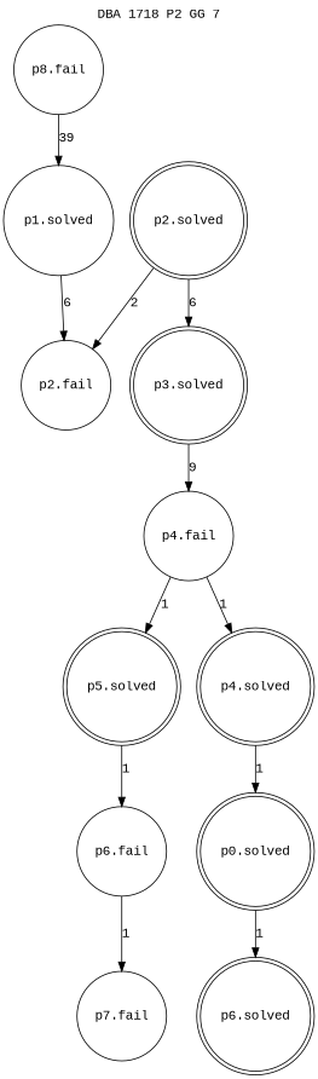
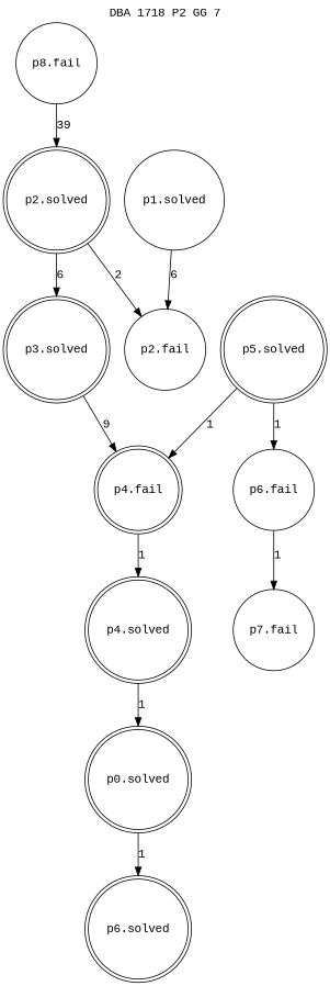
  digraph {
    fontname="Liberation Mono"
    label=" DBA 1718 P2 GG 7 "
    labelloc=tl
    rankdir=TB
    node [fontname="Liberation Mono" shape=circle]
    edge [fontname="Liberation Mono"]
    n1 [label="p8.fail"]
    n2 [label="p1.solved"]
    n3 [label="p2.fail"]
    n4 [label="p2.solved" shape=doublecircle]
    n5 [label="p3.solved" shape=doublecircle]
-   n6 [label="p4.fail"]
+   n6 [label="p4.fail" shape=doublecircle]
    n7 [label="p5.solved" shape=doublecircle]
    n8 [label="p4.solved" shape=doublecircle]
    n9 [label="p6.fail"]
    n10 [label="p0.solved" shape=doublecircle]
    n11 [label="p7.fail"]
    n12 [label="p6.solved" shape=doublecircle]
-   n1 -> n2 [label=39]
+   n1 -> n4 [label=39]
    n2 -> n3 [label=6]
    n4 -> n3 [label=2]
    n4 -> n5 [label=6]
    n5 -> n6 [label=9]
-   n6 -> n7 [label=1]
+   n7 -> n6 [label=1]
    n6 -> n8 [label=1]
    n7 -> n9 [label=1]
    n8 -> n10 [label=1]
    n9 -> n11 [label=1]
    n10 -> n12 [label=1]
  }
